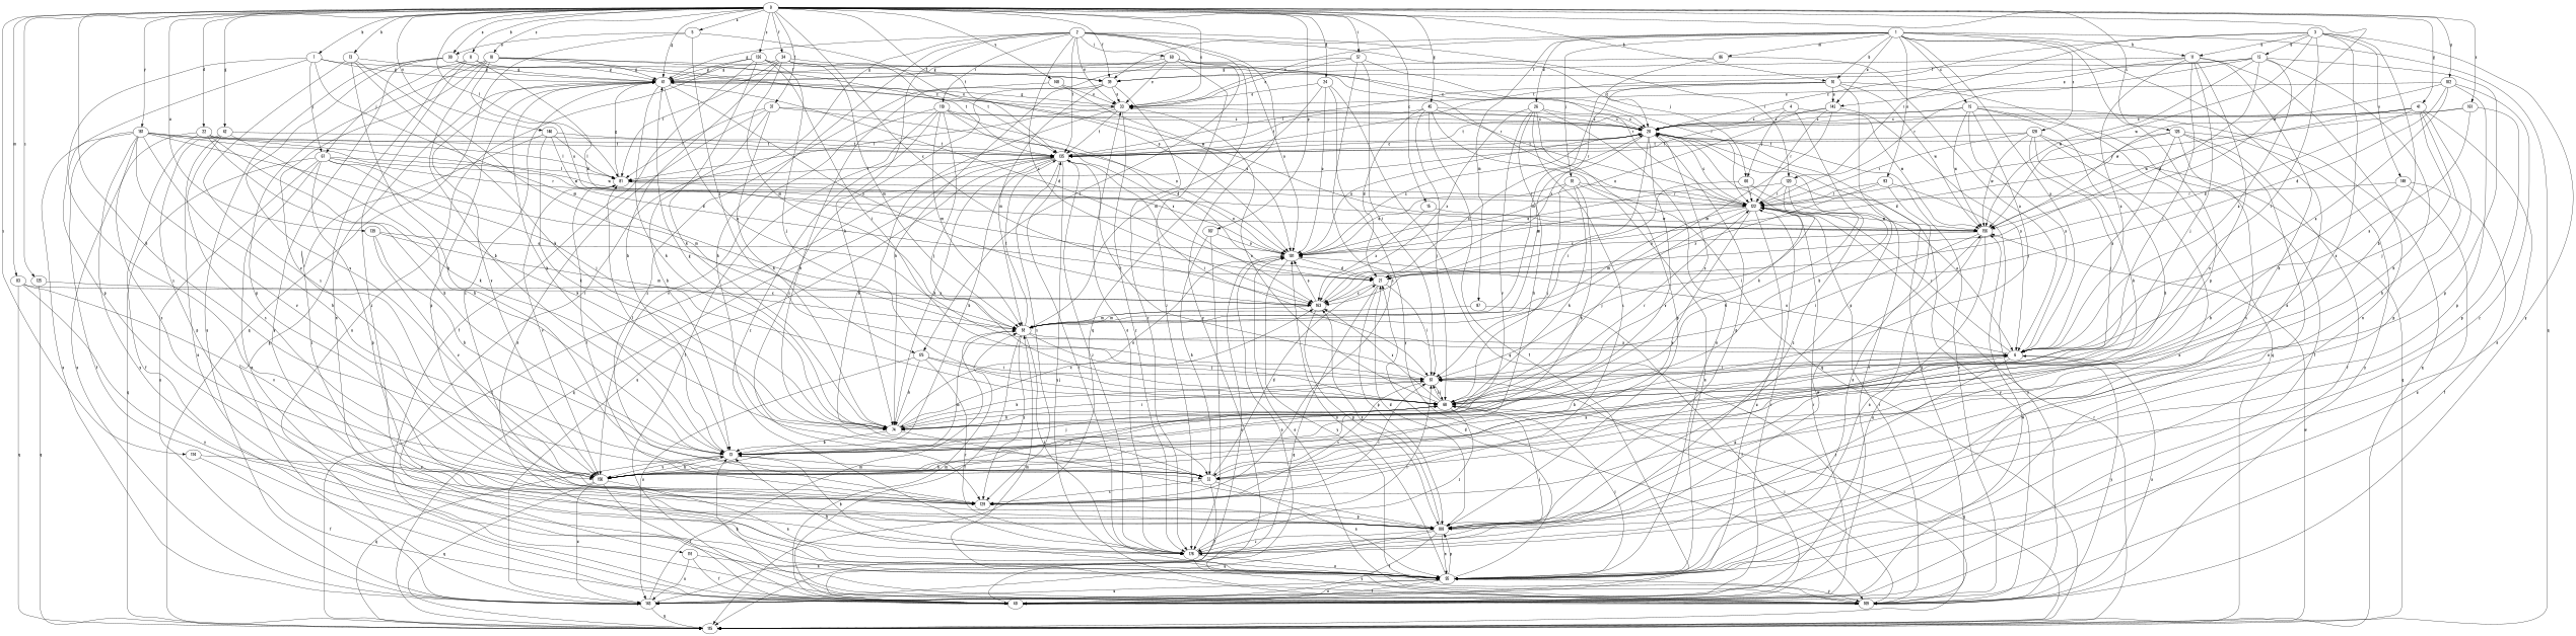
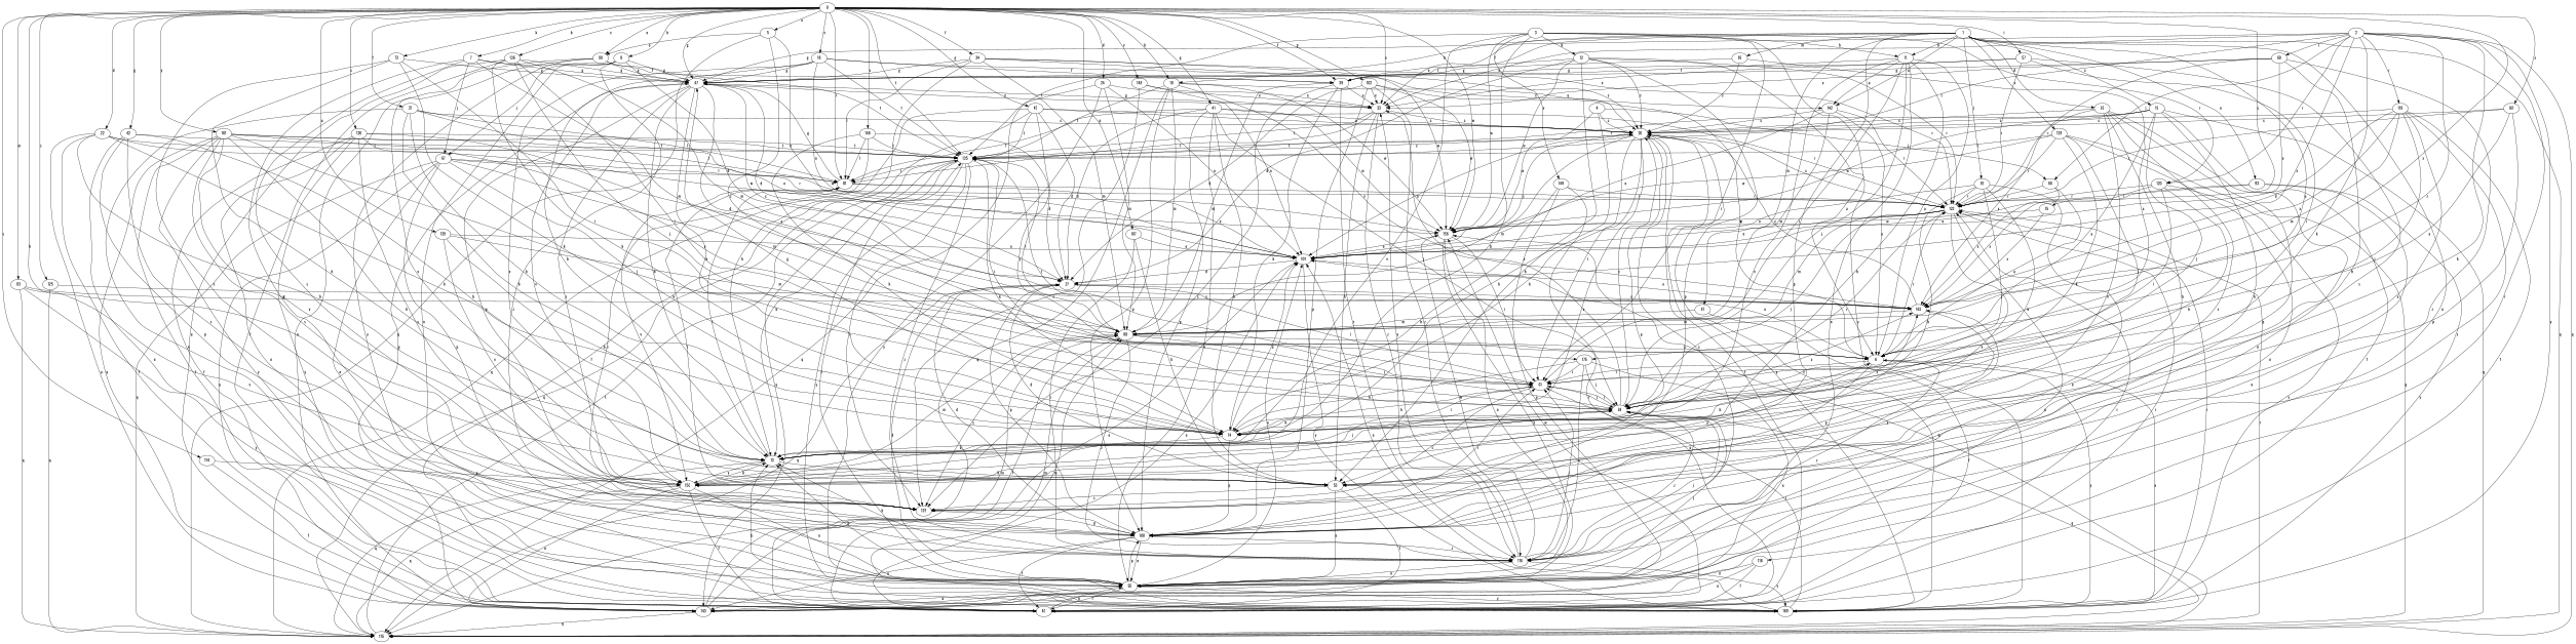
  strict digraph {
    fontname=Oswald
    node [fontname=Oswald]
    edge [fontname=Oswald]
    0
    5
    7
    8
    10
    15
    18
    22
    24
    33
    34
    37
    39
    41
    42
    45
    47
    53
    57
    73
    81
    83
    99
    102
    107
    124
    125
    126
    135
    136
    139
    146
    148
    156
    161
    163
    167
    115
    175
    101
    108
    67
    88
    129
    95
    176
    27
    142
    13
    150
    20
    74
    40
    143
    169
    122
    68
    6
    61
    1
    11
    19
    26
    65
    86
    87
    93
    128
    2
    60
    66
    116
    119
    120
    3
    12
    149
    4
    0 -> 5 [label=a]
    0 -> 7 [label=b]
    0 -> 8 [label=b]
    0 -> 10 [label=b]
    0 -> 15 [label=c]
    0 -> 18 [label=c]
    0 -> 22 [label=d]
    0 -> 24 [label=d]
    0 -> 33 [label=e]
    0 -> 34 [label=f]
    0 -> 37 [label=f]
    0 -> 39 [label=f]
    0 -> 41 [label=g]
    0 -> 42 [label=g]
    0 -> 45 [label=g]
    0 -> 47 [label=g]
    0 -> 53 [label=h]
    0 -> 57 [label=i]
    0 -> 73 [label=k]
    0 -> 81 [label=l]
    0 -> 83 [label=m]
    0 -> 99 [label=o]
    0 -> 102 [label=p]
    0 -> 107 [label=p]
    0 -> 124 [label=s]
    0 -> 125 [label=s]
    0 -> 126 [label=s]
    0 -> 135 [label=t]
    0 -> 136 [label=c]
    0 -> 139 [label=u]
    0 -> 146 [label=v]
    0 -> 148 [label=v]
    0 -> 156 [label=w]
    0 -> 161 [label=x]
    0 -> 163 [label=x]
    0 -> 167 [label=y]
    5 -> 99 [label=o]
    5 -> 115 [label=q]
    5 -> 175 [label=z]
    5 -> 101 [label=o]
    7 -> 39 [label=f]
    7 -> 47 [label=g]
    7 -> 108 [label=p]
    7 -> 67 [label=j]
    7 -> 88 [label=m]
    7 -> 129 [label=s]
    8 -> 47 [label=g]
    8 -> 67 [label=j]
    8 -> 95 [label=n]
    8 -> 176 [label=z]
    8 -> 27 [label=d]
    10 -> 135 [label=t]
    10 -> 156 [label=w]
    10 -> 163 [label=x]
    10 -> 115 [label=q]
    10 -> 108 [label=p]
    10 -> 88 [label=m]
    10 -> 142 [label=u]
    15 -> 156 [label=w]
    15 -> 163 [label=x]
    18 -> 39 [label=f]
    18 -> 47 [label=g]
    18 -> 135 [label=t]
    18 -> 101 [label=o]
-   18 -> 108 [label=p]
    18 -> 13 [label=b]
    18 -> 150 [label=v]
    18 -> 20 [label=c]
    22 -> 135 [label=t]
    22 -> 156 [label=w]
    22 -> 13 [label=b]
    22 -> 74 [label=k]
    22 -> 40 [label=f]
    22 -> 143 [label=u]
    24 -> 33 [label=e]
    24 -> 115 [label=q]
    24 -> 101 [label=o]
    24 -> 88 [label=m]
    24 -> 169 [label=y]
    33 -> 47 [label=g]
    33 -> 53 [label=h]
    33 -> 81 [label=l]
    33 -> 135 [label=t]
    33 -> 176 [label=z]
    33 -> 20 [label=c]
    34 -> 47 [label=g]
    34 -> 81 [label=l]
    34 -> 156 [label=w]
    34 -> 88 [label=m]
    34 -> 13 [label=b]
    34 -> 20 [label=c]
    34 -> 122 [label=r]
    37 -> 81 [label=l]
    37 -> 101 [label=o]
    37 -> 95 [label=n]
    37 -> 13 [label=b]
    37 -> 20 [label=c]
    37 -> 74 [label=k]
    39 -> 33 [label=e]
    39 -> 88 [label=m]
    39 -> 129 [label=s]
    39 -> 176 [label=z]
    39 -> 74 [label=k]
    41 -> 53 [label=h]
    41 -> 81 [label=l]
    41 -> 156 [label=w]
    41 -> 108 [label=p]
    41 -> 95 [label=n]
    41 -> 27 [label=d]
    41 -> 20 [label=c]
    41 -> 68 [label=j]
    42 -> 135 [label=t]
    42 -> 108 [label=p]
    42 -> 129 [label=s]
    42 -> 95 [label=n]
    42 -> 13 [label=b]
    45 -> 135 [label=t]
    45 -> 115 [label=q]
    45 -> 27 [label=d]
    45 -> 20 [label=c]
    45 -> 40 [label=f]
    45 -> 122 [label=r]
    45 -> 68 [label=j]
    47 -> 33 [label=e]
    47 -> 163 [label=x]
    47 -> 108 [label=p]
    47 -> 129 [label=s]
    47 -> 27 [label=d]
    47 -> 13 [label=b]
    47 -> 150 [label=v]
    47 -> 74 [label=k]
    47 -> 6 [label=a]
    53 -> 129 [label=s]
    53 -> 95 [label=n]
    53 -> 27 [label=d]
    53 -> 40 [label=f]
    53 -> 6 [label=a]
    57 -> 33 [label=e]
    57 -> 47 [label=g]
    57 -> 129 [label=s]
    57 -> 122 [label=r]
    57 -> 61 [label=i]
    73 -> 47 [label=g]
    73 -> 53 [label=h]
    73 -> 129 [label=s]
    73 -> 74 [label=k]
    73 -> 61 [label=i]
    81 -> 47 [label=g]
    81 -> 101 [label=o]
    81 -> 150 [label=v]
    81 -> 122 [label=r]
    83 -> 163 [label=x]
    83 -> 115 [label=q]
    83 -> 150 [label=v]
    83 -> 169 [label=y]
    99 -> 47 [label=g]
    99 -> 135 [label=t]
    99 -> 150 [label=v]
    99 -> 143 [label=u]
    99 -> 169 [label=y]
    102 -> 33 [label=e]
    102 -> 156 [label=w]
    102 -> 108 [label=p]
    102 -> 176 [label=z]
    102 -> 27 [label=d]
    102 -> 6 [label=a]
    107 -> 53 [label=h]
    107 -> 101 [label=o]
    107 -> 176 [label=z]
    124 -> 150 [label=v]
    124 -> 40 [label=f]
    125 -> 163 [label=x]
    125 -> 115 [label=q]
    126 -> 135 [label=t]
    126 -> 129 [label=s]
    126 -> 95 [label=n]
    126 -> 27 [label=d]
    126 -> 40 [label=f]
    126 -> 169 [label=y]
    126 -> 6 [label=a]
    135 -> 81 [label=l]
    135 -> 115 [label=q]
    135 -> 129 [label=s]
    135 -> 176 [label=z]
    135 -> 13 [label=b]
    135 -> 20 [label=c]
    135 -> 74 [label=k]
    135 -> 143 [label=u]
    135 -> 169 [label=y]
    135 -> 61 [label=i]
    136 -> 47 [label=g]
    136 -> 88 [label=m]
    136 -> 74 [label=k]
    136 -> 40 [label=f]
    136 -> 143 [label=u]
    136 -> 68 [label=j]
    136 -> 61 [label=i]
    139 -> 101 [label=o]
    139 -> 88 [label=m]
    139 -> 13 [label=b]
    139 -> 150 [label=v]
    146 -> 81 [label=l]
    146 -> 135 [label=t]
    146 -> 176 [label=z]
    146 -> 27 [label=d]
    146 -> 74 [label=k]
    148 -> 33 [label=e]
    148 -> 101 [label=o]
    148 -> 129 [label=s]
    156 -> 101 [label=o]
    156 -> 95 [label=n]
    156 -> 143 [label=u]
    156 -> 61 [label=i]
    161 -> 108 [label=p]
    161 -> 20 [label=c]
    161 -> 122 [label=r]
    161 -> 6 [label=a]
    163 -> 101 [label=o]
    163 -> 108 [label=p]
    163 -> 88 [label=m]
    163 -> 20 [label=c]
    167 -> 53 [label=h]
    167 -> 81 [label=l]
    167 -> 135 [label=t]
    167 -> 156 [label=w]
    167 -> 129 [label=s]
    167 -> 150 [label=v]
    167 -> 40 [label=f]
    167 -> 143 [label=u]
    167 -> 169 [label=y]
    167 -> 68 [label=j]
    115 -> 135 [label=t]
    115 -> 156 [label=w]
    115 -> 122 [label=r]
    175 -> 176 [label=z]
    175 -> 74 [label=k]
    175 -> 143 [label=u]
    175 -> 68 [label=j]
    175 -> 61 [label=i]
    101 -> 27 [label=d]
    101 -> 20 [label=c]
    101 -> 169 [label=y]
    108 -> 163 [label=x]
    108 -> 95 [label=n]
    108 -> 176 [label=z]
    108 -> 27 [label=d]
    108 -> 40 [label=f]
    108 -> 143 [label=u]
    67 -> 81 [label=l]
    67 -> 115 [label=q]
    67 -> 108 [label=p]
    67 -> 88 [label=m]
    67 -> 95 [label=n]
    67 -> 74 [label=k]
    67 -> 143 [label=u]
    67 -> 122 [label=r]
    88 -> 135 [label=t]
    88 -> 129 [label=s]
    88 -> 176 [label=z]
    88 -> 40 [label=f]
    88 -> 68 [label=j]
    88 -> 6 [label=a]
    129 -> 81 [label=l]
    129 -> 108 [label=p]
    129 -> 61 [label=i]
    95 -> 135 [label=t]
    95 -> 101 [label=o]
    95 -> 108 [label=p]
    95 -> 27 [label=d]
    95 -> 13 [label=b]
    95 -> 40 [label=f]
    95 -> 143 [label=u]
    95 -> 169 [label=y]
    95 -> 68 [label=j]
    176 -> 33 [label=e]
    176 -> 156 [label=w]
    176 -> 95 [label=n]
    176 -> 13 [label=b]
    176 -> 20 [label=c]
    176 -> 169 [label=y]
    176 -> 68 [label=j]
    176 -> 61 [label=i]
    27 -> 163 [label=x]
    27 -> 115 [label=q]
    27 -> 108 [label=p]
    27 -> 61 [label=i]
    142 -> 101 [label=o]
    142 -> 88 [label=m]
    142 -> 20 [label=c]
    142 -> 122 [label=r]
    142 -> 6 [label=a]
    13 -> 53 [label=h]
    13 -> 81 [label=l]
    13 -> 115 [label=q]
    13 -> 150 [label=v]
    13 -> 68 [label=j]
    150 -> 115 [label=q]
    150 -> 88 [label=m]
    150 -> 95 [label=n]
    150 -> 13 [label=b]
    150 -> 40 [label=f]
    150 -> 143 [label=u]
    150 -> 68 [label=j]
    20 -> 135 [label=t]
    20 -> 101 [label=o]
    20 -> 108 [label=p]
    20 -> 88 [label=m]
    20 -> 150 [label=v]
    20 -> 74 [label=k]
    20 -> 40 [label=f]
    20 -> 169 [label=y]
    20 -> 61 [label=i]
    74 -> 47 [label=g]
    74 -> 163 [label=x]
    74 -> 101 [label=o]
    74 -> 108 [label=p]
    74 -> 13 [label=b]
    74 -> 61 [label=i]
    40 -> 156 [label=w]
    40 -> 101 [label=o]
    40 -> 88 [label=m]
    40 -> 95 [label=n]
    40 -> 122 [label=r]
    143 -> 47 [label=g]
    143 -> 115 [label=q]
    143 -> 101 [label=o]
    143 -> 88 [label=m]
    143 -> 122 [label=r]
    169 -> 101 [label=o]
    169 -> 88 [label=m]
    169 -> 13 [label=b]
    169 -> 20 [label=c]
    169 -> 122 [label=r]
    169 -> 6 [label=a]
    169 -> 61 [label=i]
    122 -> 156 [label=w]
    122 -> 101 [label=o]
    122 -> 88 [label=m]
    122 -> 150 [label=v]
    122 -> 20 [label=c]
    122 -> 143 [label=u]
    122 -> 68 [label=j]
    68 -> 33 [label=e]
    68 -> 163 [label=x]
    68 -> 115 [label=q]
    68 -> 176 [label=z]
    68 -> 20 [label=c]
    68 -> 74 [label=k]
    68 -> 122 [label=r]
    68 -> 61 [label=i]
    6 -> 101 [label=o]
    6 -> 108 [label=p]
    6 -> 176 [label=z]
    6 -> 13 [label=b]
    6 -> 169 [label=y]
    6 -> 122 [label=r]
    6 -> 61 [label=i]
    61 -> 135 [label=t]
    61 -> 129 [label=s]
    61 -> 74 [label=k]
    61 -> 68 [label=j]
    1 -> 10 [label=b]
    1 -> 33 [label=e]
    1 -> 39 [label=f]
    1 -> 115 [label=q]
    1 -> 108 [label=p]
    1 -> 95 [label=n]
    1 -> 142 [label=u]
    1 -> 6 [label=a]
    1 -> 11 [label=b]
    1 -> 19 [label=c]
    1 -> 26 [label=d]
    1 -> 65 [label=j]
    1 -> 86 [label=m]
    1 -> 87 [label=m]
    1 -> 93 [label=n]
    1 -> 128 [label=s]
    11 -> 39 [label=f]
    11 -> 53 [label=h]
    11 -> 95 [label=n]
    11 -> 142 [label=u]
    11 -> 150 [label=v]
    11 -> 68 [label=j]
    11 -> 6 [label=a]
    11 -> 61 [label=i]
    19 -> 53 [label=h]
    19 -> 135 [label=t]
    19 -> 156 [label=w]
    19 -> 115 [label=q]
    19 -> 20 [label=c]
    19 -> 40 [label=f]
    19 -> 68 [label=j]
    19 -> 6 [label=a]
    26 -> 53 [label=h]
    26 -> 163 [label=x]
    26 -> 108 [label=p]
    26 -> 129 [label=s]
    26 -> 95 [label=n]
    26 -> 150 [label=v]
    26 -> 20 [label=c]
    65 -> 101 [label=o]
    65 -> 95 [label=n]
    65 -> 13 [label=b]
    65 -> 74 [label=k]
    65 -> 122 [label=r]
    65 -> 68 [label=j]
    86 -> 47 [label=g]
    86 -> 20 [label=c]
    86 -> 6 [label=a]
    87 -> 88 [label=m]
    87 -> 40 [label=f]
    93 -> 163 [label=x]
    93 -> 95 [label=n]
    93 -> 169 [label=y]
    93 -> 122 [label=r]
    128 -> 135 [label=t]
    128 -> 156 [label=w]
    128 -> 115 [label=q]
    128 -> 95 [label=n]
    128 -> 74 [label=k]
    128 -> 122 [label=r]
    128 -> 68 [label=j]
    2 -> 33 [label=e]
    2 -> 47 [label=g]
    2 -> 53 [label=h]
    2 -> 135 [label=t]
    2 -> 163 [label=x]
    2 -> 115 [label=q]
    2 -> 175 [label=z]
    2 -> 74 [label=k]
    2 -> 169 [label=y]
    2 -> 60 [label=i]
    2 -> 66 [label=j]
    2 -> 116 [label=r]
    2 -> 119 [label=r]
    2 -> 120 [label=r]
    60 -> 33 [label=e]
    60 -> 47 [label=g]
    60 -> 53 [label=h]
    60 -> 101 [label=o]
    60 -> 176 [label=z]
    60 -> 122 [label=r]
    66 -> 163 [label=x]
    66 -> 122 [label=r]
    66 -> 6 [label=a]
    116 -> 95 [label=n]
    116 -> 40 [label=f]
    116 -> 143 [label=u]
    119 -> 163 [label=x]
    119 -> 88 [label=m]
    119 -> 176 [label=z]
    119 -> 27 [label=d]
    119 -> 150 [label=v]
    119 -> 20 [label=c]
    119 -> 40 [label=f]
    119 -> 68 [label=j]
    120 -> 101 [label=o]
    120 -> 74 [label=k]
    120 -> 169 [label=y]
    120 -> 122 [label=r]
    120 -> 61 [label=i]
    3 -> 135 [label=t]
    3 -> 156 [label=w]
    3 -> 13 [label=b]
    3 -> 150 [label=v]
    3 -> 169 [label=y]
    3 -> 61 [label=i]
    3 -> 11 [label=b]
    3 -> 120 [label=r]
    3 -> 12 [label=b]
    3 -> 149 [label=v]
    12 -> 39 [label=f]
    12 -> 53 [label=h]
    12 -> 156 [label=w]
    12 -> 108 [label=p]
    12 -> 27 [label=d]
    12 -> 20 [label=c]
    12 -> 122 [label=r]
    12 -> 6 [label=a]
    149 -> 13 [label=b]
    149 -> 40 [label=f]
    149 -> 143 [label=u]
    149 -> 122 [label=r]
    4 -> 156 [label=w]
    4 -> 13 [label=b]
    4 -> 20 [label=c]
    4 -> 66 [label=j]
  }
